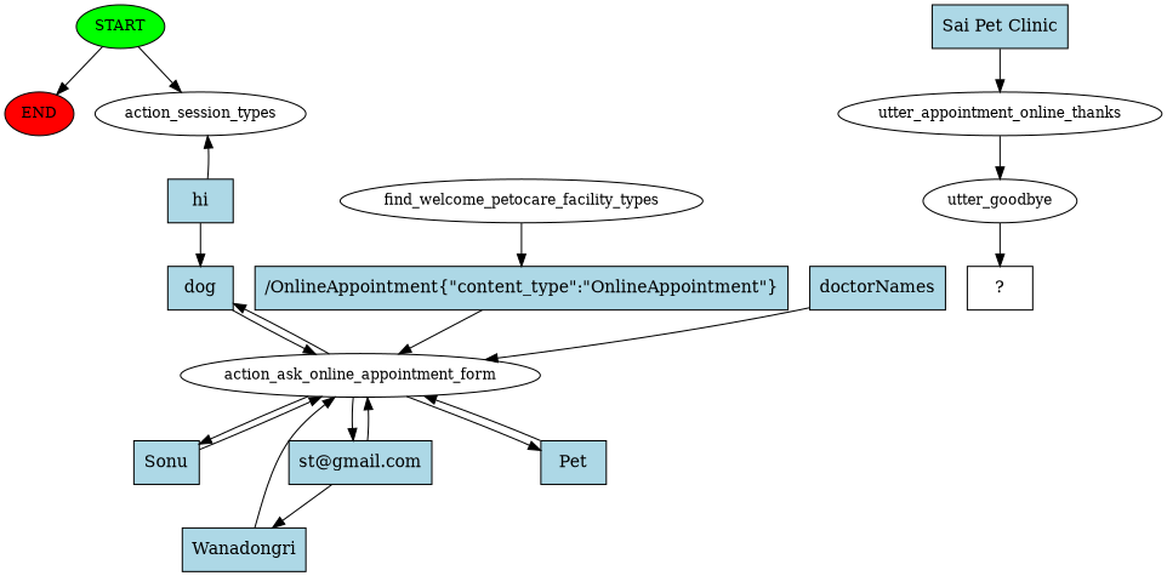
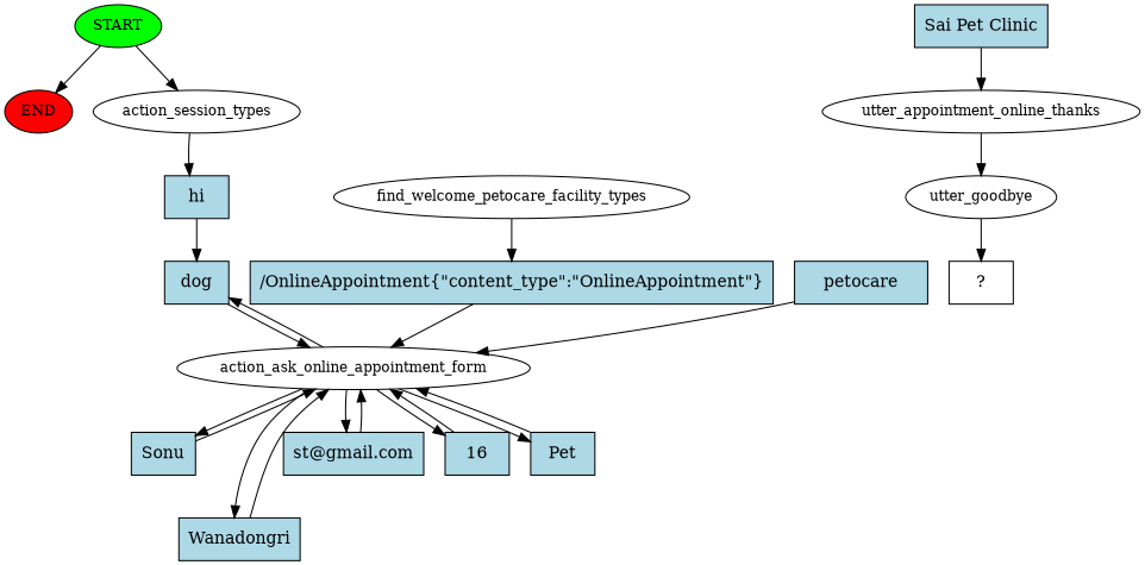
  digraph {
    node [fillcolor=lightblue style=filled shape=rect]
    n1 [fillcolor=green fontsize=12 label=START shape=""]
    n2 [fillcolor=red fontsize=12 label=END shape=""]
    n3 [fontsize=12 label=action_session_types fillcolor="" style="" shape=""]
    n4 [label=hi]
    n5 [label=dog]
    n6 [fontsize=12 label=find_welcome_petocare_facility_types fillcolor="" style="" shape=""]
    n7 [label="/OnlineAppointment{\"content_type\":\"OnlineAppointment\"}"]
    n8 [fontsize=12 label=action_ask_online_appointment_form fillcolor="" style="" shape=""]
    n9 [label=Sonu]
    n10 [label=Wanadongri]
    n11 [label="st@gmail.com"]
+   n12 [label=16]
    n13 [label=Pet]
-   n14 [label=doctorNames]
+   n14 [label=petocare]
    n15 [label="Sai Pet Clinic"]
    n16 [fontsize=12 label=utter_appointment_online_thanks fillcolor="" style="" shape=""]
    n17 [fontsize=12 label=utter_goodbye fillcolor="" style="" shape=""]
    n18 [label="  ?  " fillcolor="" style=""]
    n1 -> n2
    n1 -> n3
-   n4 -> n3
+   n3 -> n4
    n4 -> n5
    n5 -> n8
    n6 -> n7
    n7 -> n8
    n8 -> n5
    n8 -> n9
-   n11 -> n10
+   n8 -> n10
    n8 -> n11
+   n8 -> n12
    n8 -> n13
    n9 -> n8
    n10 -> n8
    n11 -> n8
+   n12 -> n8
    n13 -> n8
    n14 -> n8
    n15 -> n16
    n16 -> n17
    n17 -> n18
  }
